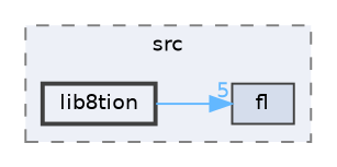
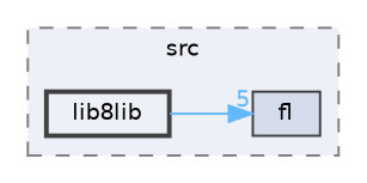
  digraph {
    compound=true
    rankdir=LR
    node [color=grey25 fontname=Helvetica fontsize=10 shape=box]
    n1 [fillcolor="#d5ddec" height=0.2 label=fl style=filled width=0.4]
-   n2 [fillcolor="#edf0f7" height=0.2 label=lib8tion style="filled,bold" width=0.4]
+   n2 [fillcolor="#edf0f7" height=0.2 label=lib8lib style="filled,bold" width=0.4]
    subgraph cluster_1 {
      bgcolor="#edf0f7"
      fontname=Helvetica
      fontsize=10
      label=src
      pencolor=grey50
      style="filled,dashed"
      n1
      n2
    }
    n2 -> n1 [color=steelblue1 fontcolor=steelblue1 fontname=Helvetica fontsize=10 headlabel=5 labeldistance=1.5 labelfontname=Helvetica labelfontsize=10]
  }
